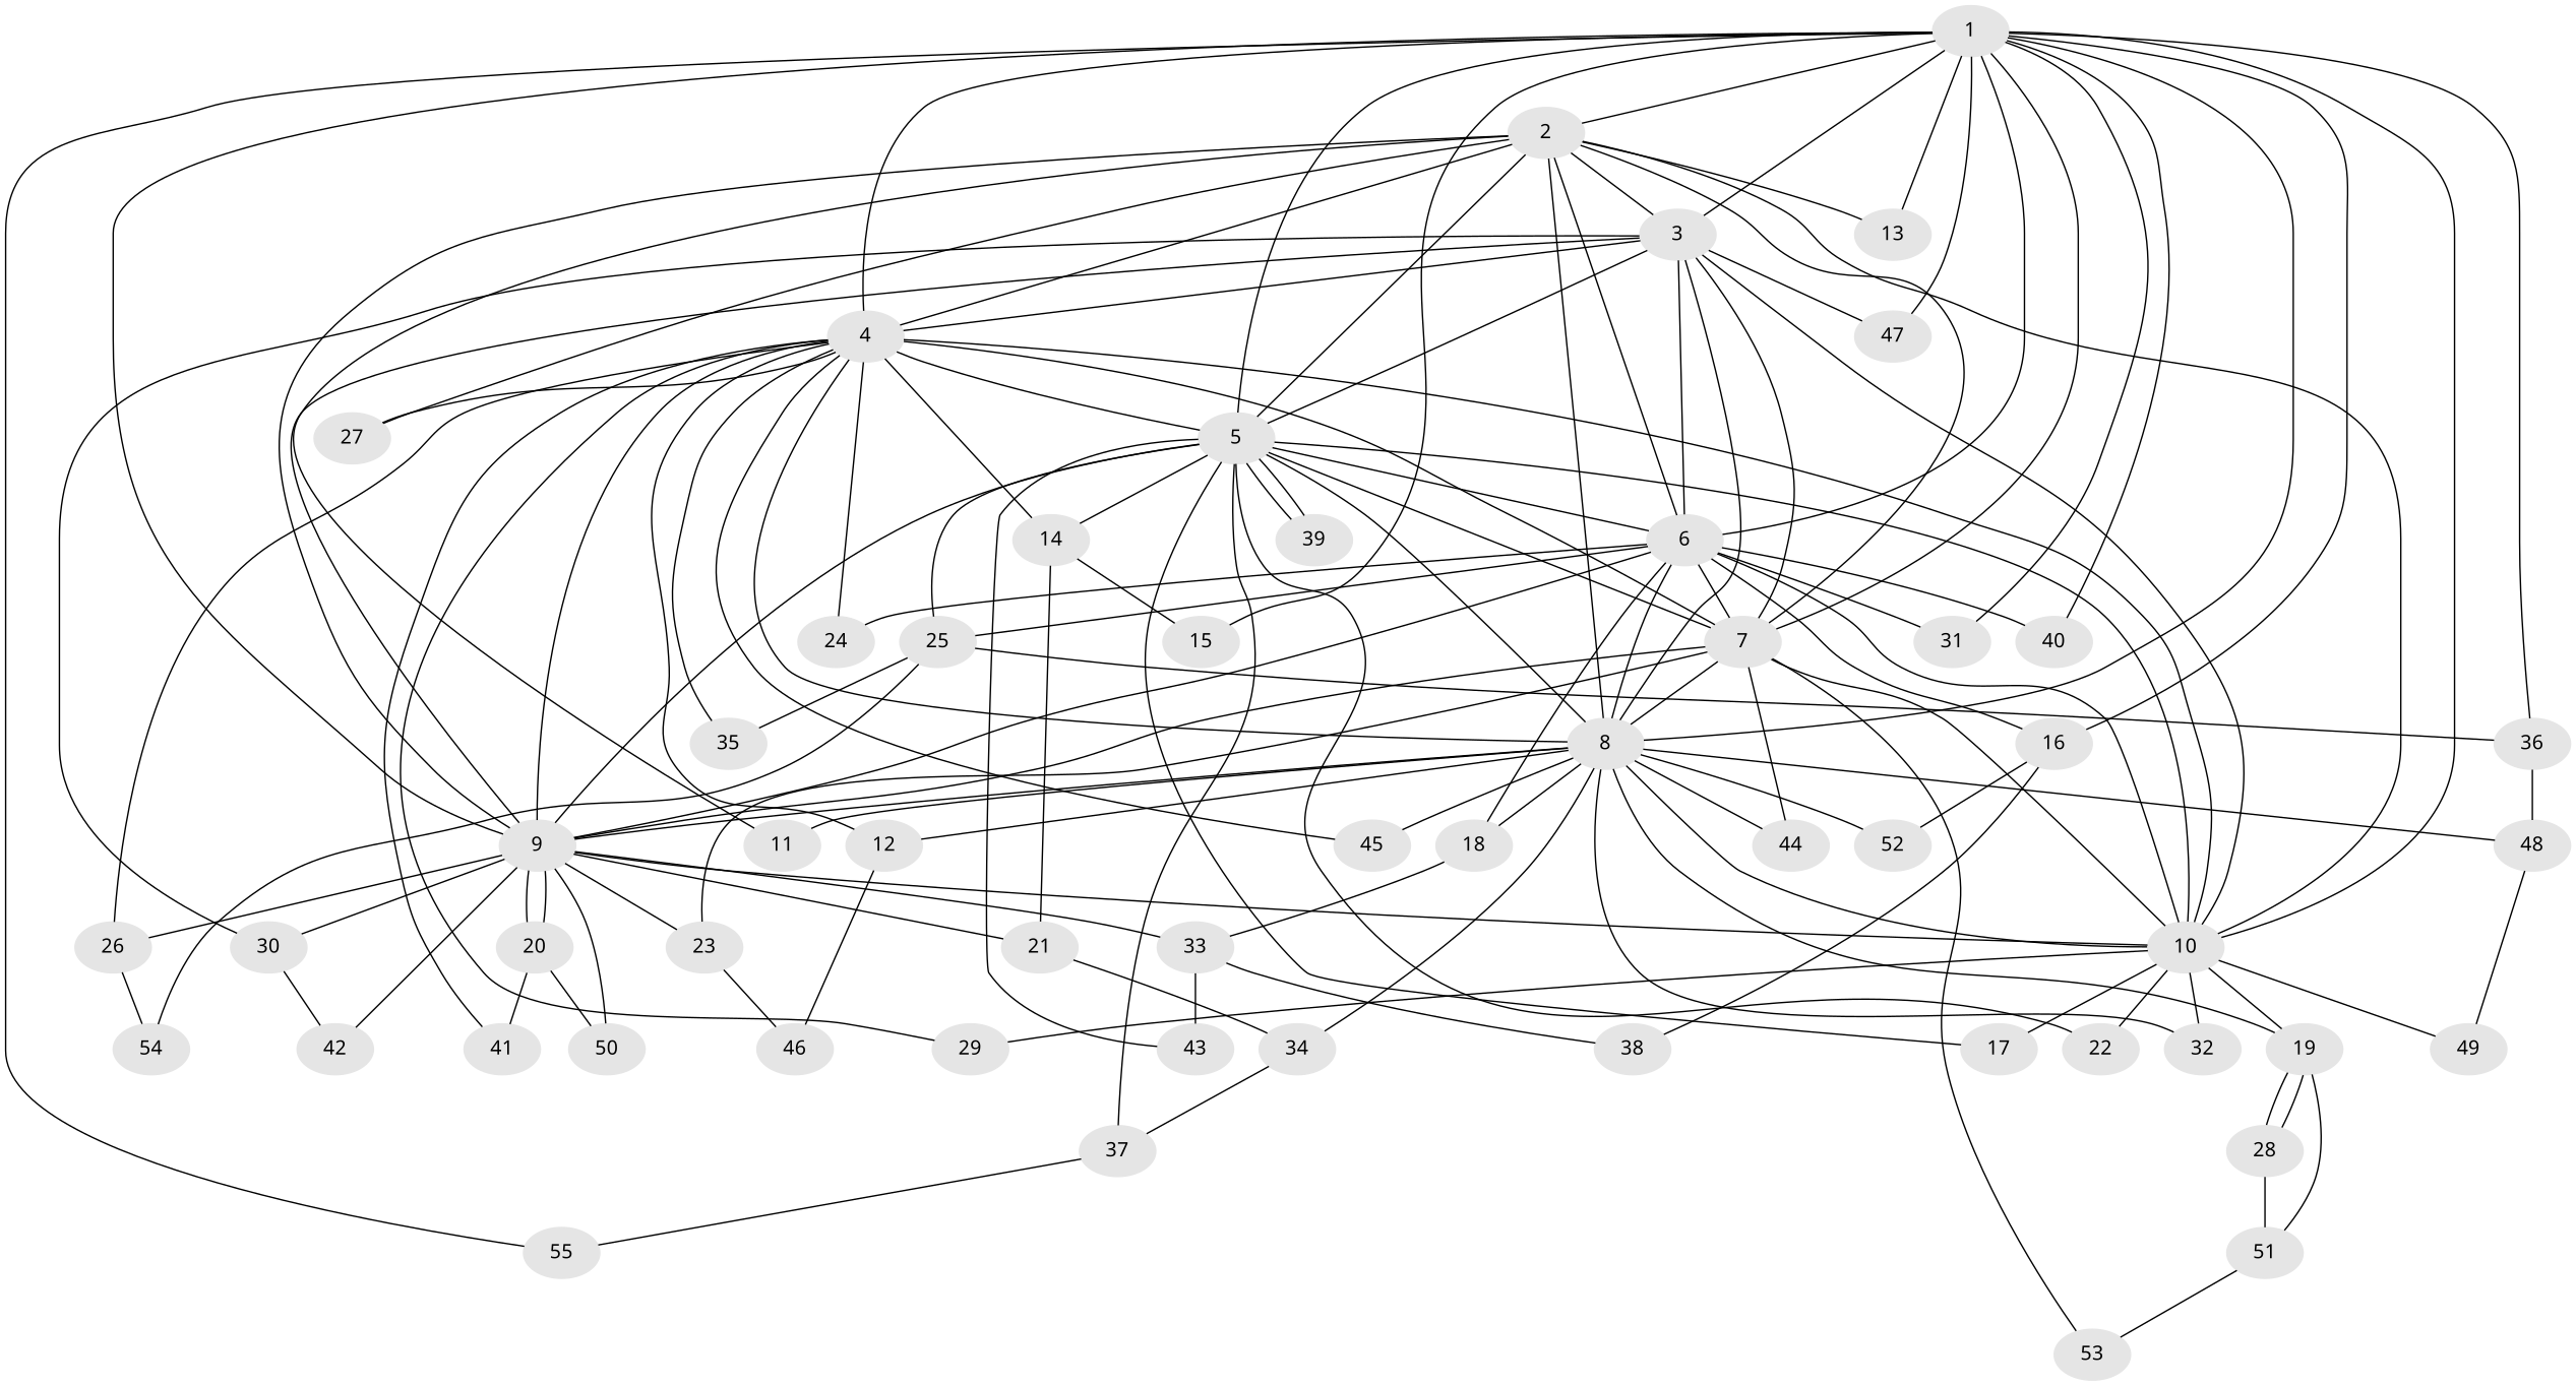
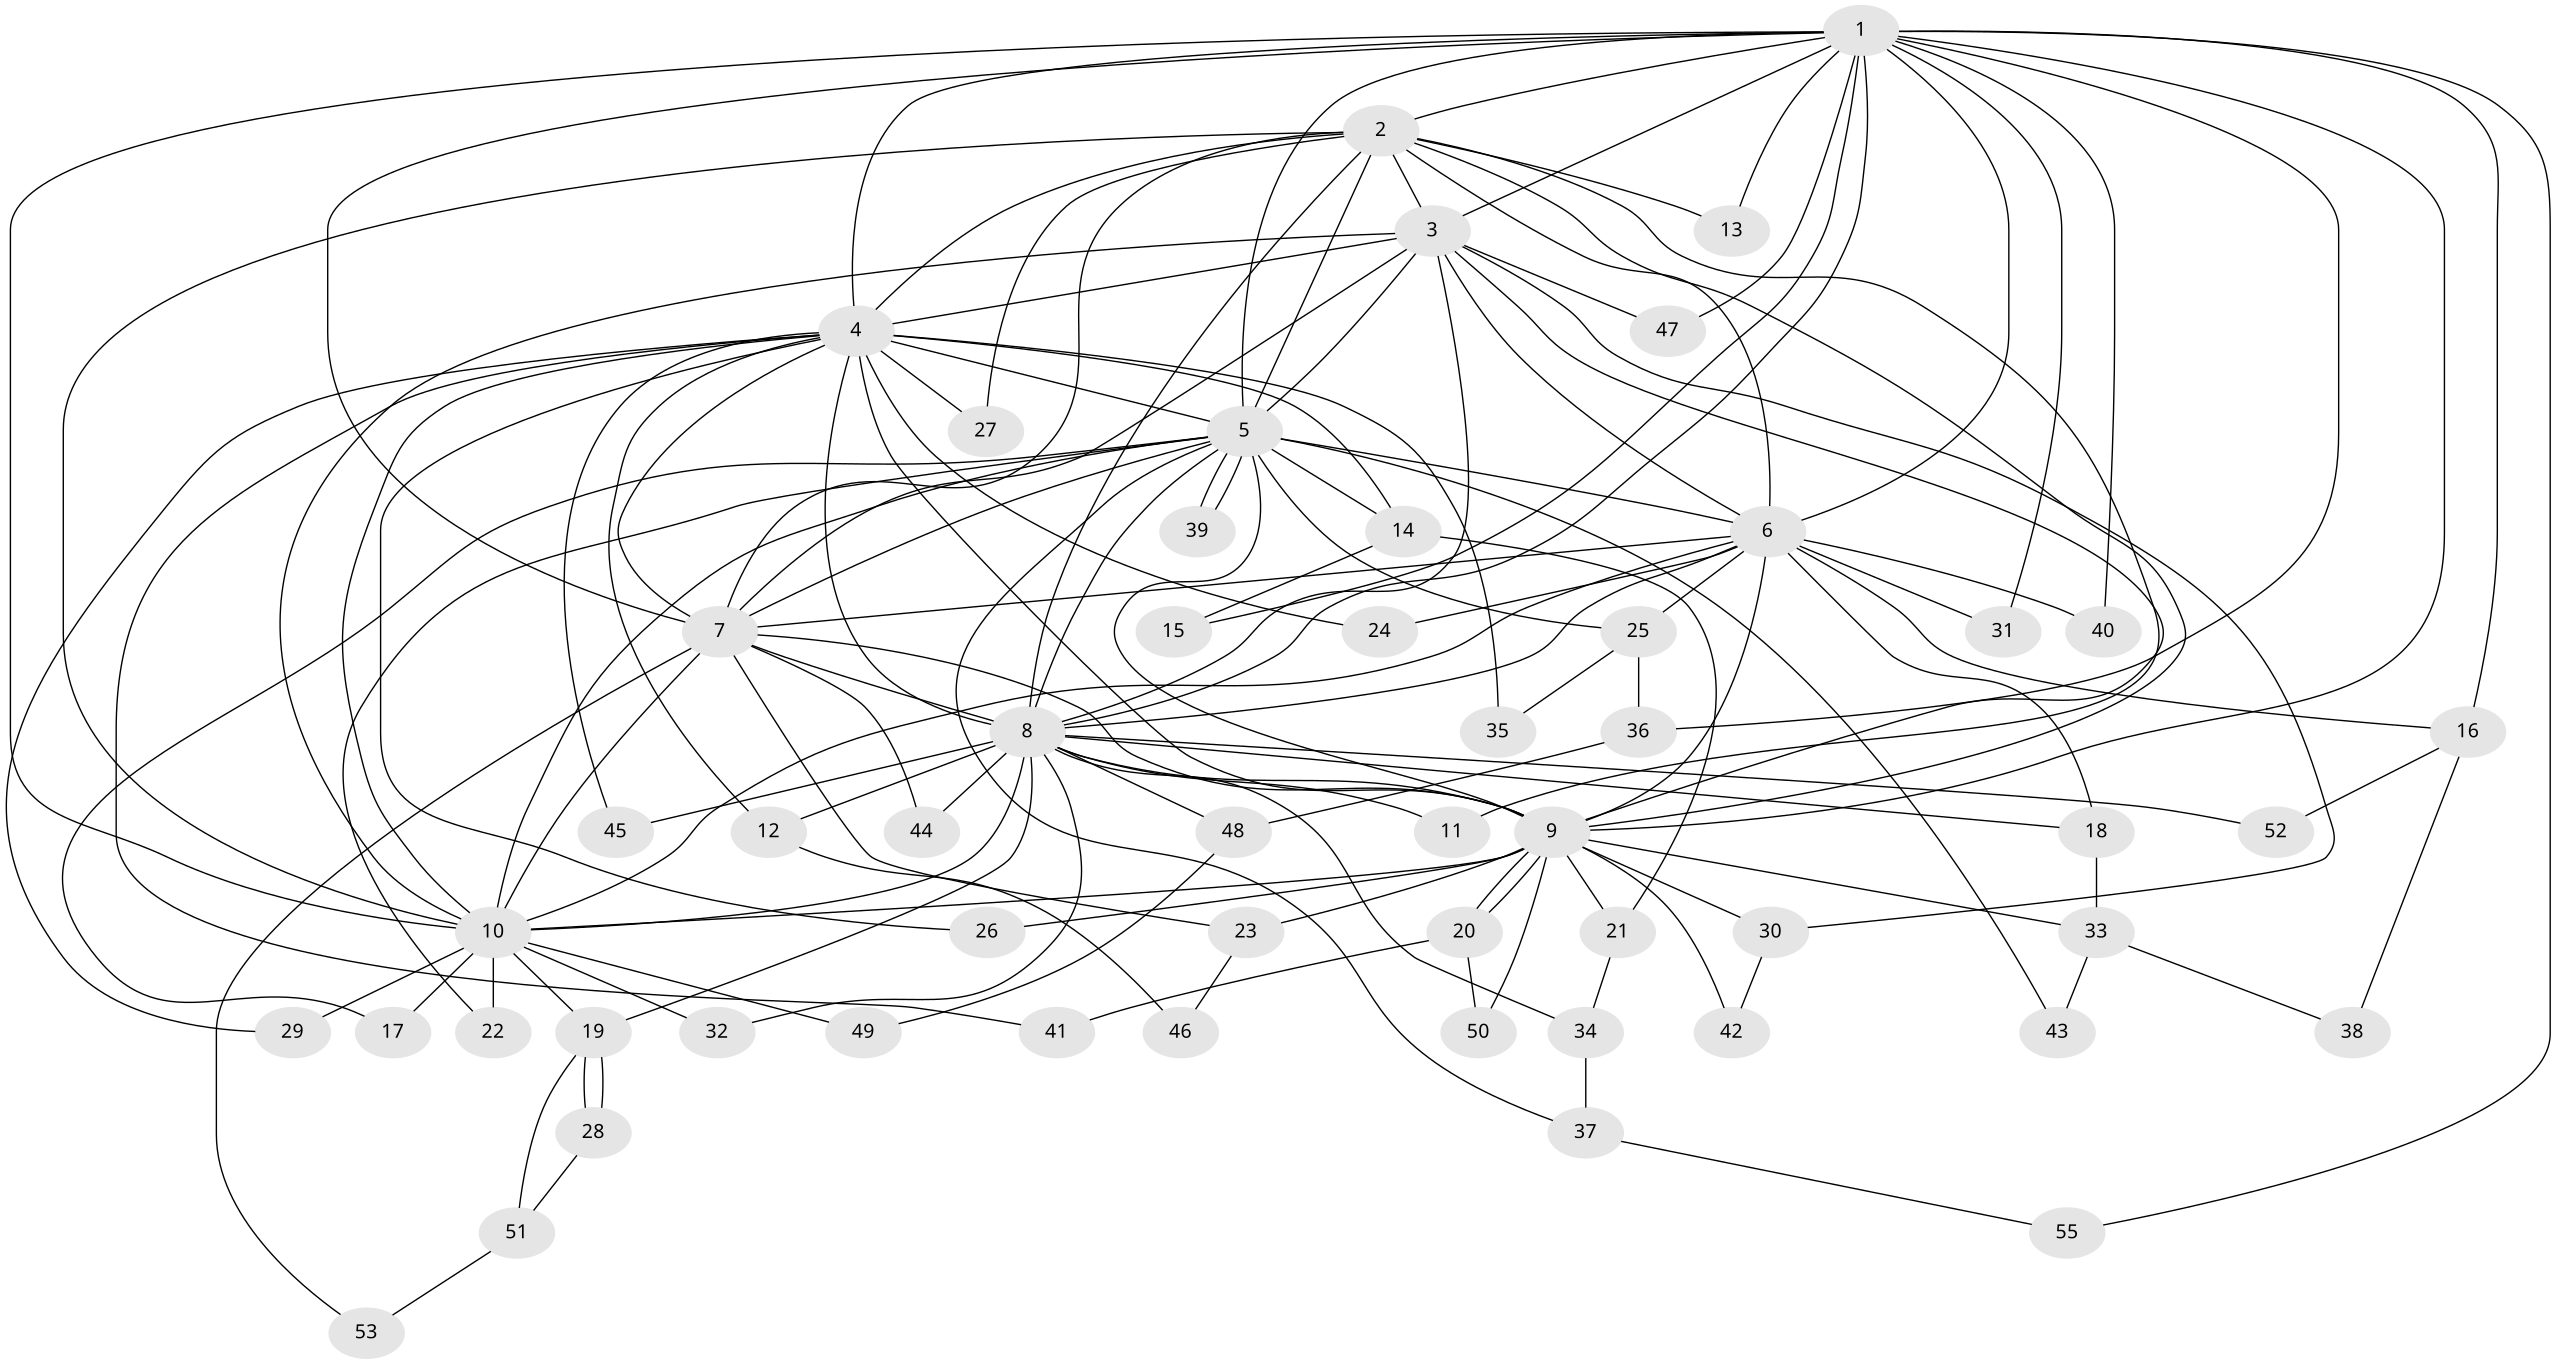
  graph {
    fontname="Noto Sans"
    node [color=gray90 fontname="Noto Sans" style=filled]
    edge [fontname="Noto Sans"]
    1
    2
    3
    4
    5
    6
    7
    8
    9
    10
    13
    15
    16
    31
    36
    40
    47
    55
    11
    27
    30
    12
    14
    24
    26
    29
    35
    41
    45
    17
    22
    25
    37
    39
    43
    18
    23
    44
    53
    19
    32
    34
    48
    52
    20
    21
    33
    42
    50
    49
    38
    46
-   54
    28
    51
    1 -- 2
    1 -- 3
    1 -- 4
    1 -- 5
    1 -- 6
    1 -- 7
    1 -- 8
    1 -- 9
    1 -- 10
    1 -- 13
    1 -- 15
    1 -- 16
    1 -- 31
    1 -- 36
    1 -- 40
    1 -- 47
    1 -- 55
    2 -- 3
    2 -- 4
    2 -- 5
    2 -- 6
    2 -- 7
    2 -- 8
    2 -- 9
    2 -- 10
    2 -- 13
    2 -- 11
    2 -- 27
    3 -- 4
    3 -- 5
    3 -- 6
    3 -- 7
    3 -- 8
    3 -- 9
    3 -- 10
    3 -- 47
    3 -- 30
    4 -- 5
    4 -- 7
    4 -- 8
    4 -- 9
    4 -- 10
    4 -- 27
    4 -- 12
    4 -- 14
    4 -- 24
    4 -- 26
    4 -- 29
    4 -- 35
    4 -- 41
    4 -- 45
    5 -- 6
    5 -- 7
    5 -- 8
    5 -- 9
    5 -- 10
    5 -- 14
    5 -- 17
    5 -- 22
    5 -- 25
    5 -- 37
    5 -- 39
    5 -- 39
    5 -- 43
    6 -- 7
    6 -- 8
    6 -- 9
    6 -- 10
    6 -- 16
    6 -- 31
    6 -- 40
    6 -- 24
    6 -- 25
    6 -- 18
    7 -- 8
    7 -- 9
    7 -- 10
    7 -- 23
    7 -- 44
    7 -- 53
    8 -- 9
    8 -- 10
    8 -- 11
    8 -- 12
    8 -- 45
    8 -- 18
    8 -- 44
    8 -- 19
    8 -- 32
    8 -- 34
    8 -- 48
    8 -- 52
    9 -- 10
    9 -- 30
    9 -- 26
    9 -- 23
    9 -- 20
    9 -- 20
    9 -- 21
    9 -- 33
    9 -- 42
    9 -- 50
    10 -- 29
    10 -- 17
    10 -- 22
    10 -- 19
    10 -- 32
    10 -- 49
    16 -- 52
    16 -- 38
    36 -- 48
    30 -- 42
    12 -- 46
    14 -- 15
    14 -- 21
-   26 -- 54
    25 -- 36
    25 -- 35
-   25 -- 54
    37 -- 55
    18 -- 33
    23 -- 46
    19 -- 28
    19 -- 28
    19 -- 51
    34 -- 37
    48 -- 49
    20 -- 41
    20 -- 50
    21 -- 34
    33 -- 43
    33 -- 38
    28 -- 51
    51 -- 53
  }
